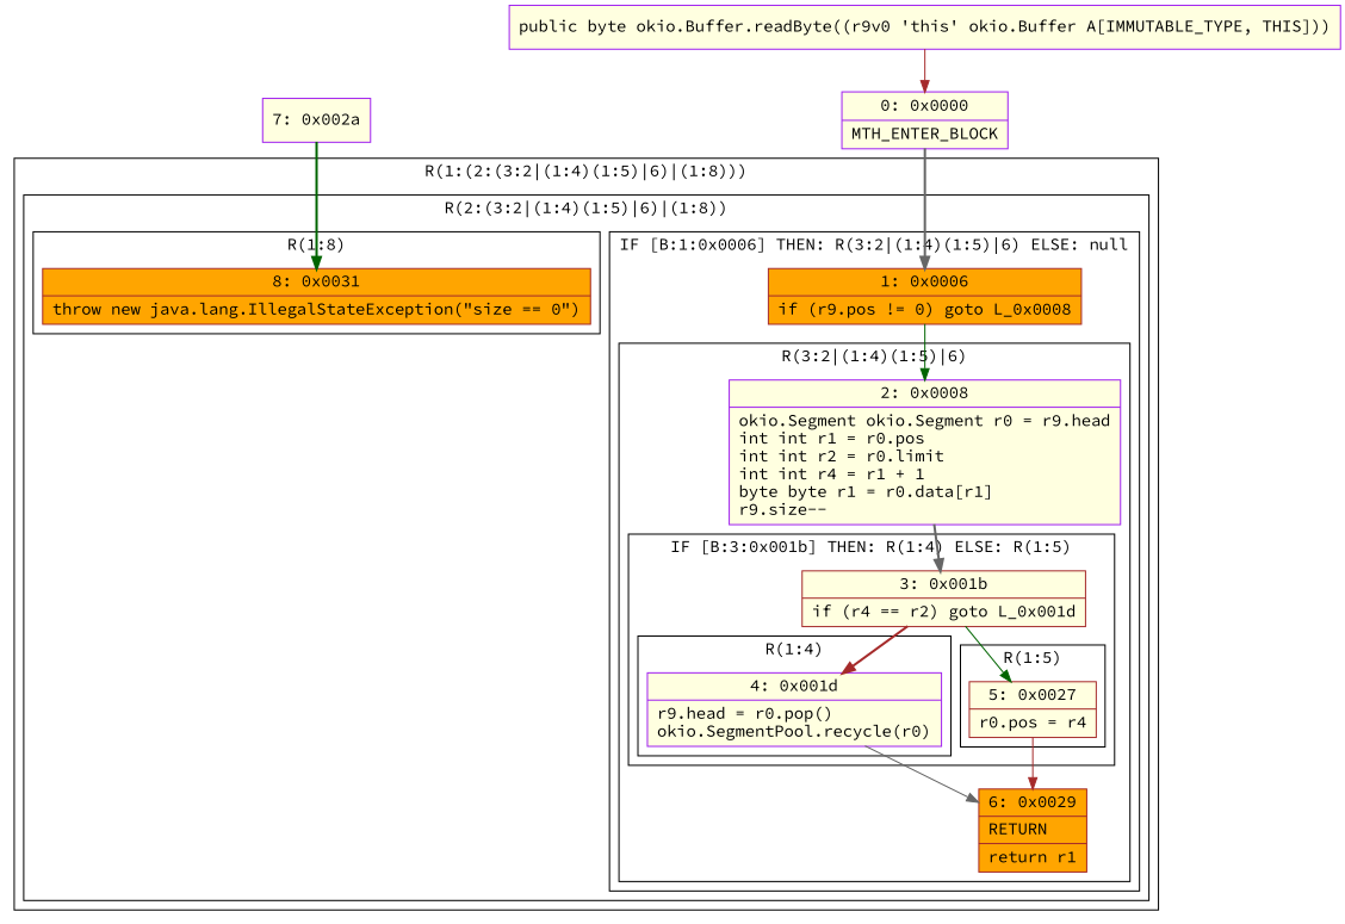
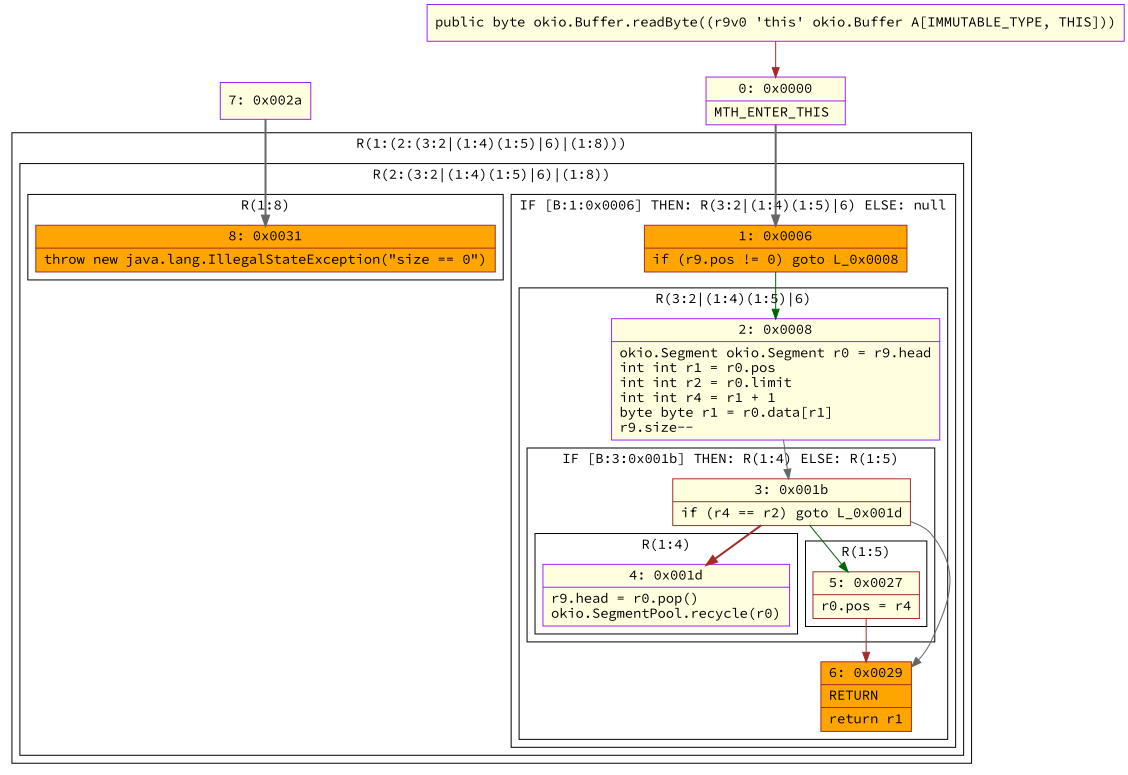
  digraph {
    fontname="Source Code Pro"
    node [color=purple fillcolor=lightyellow fontname="Source Code Pro" shape=record style=filled]
    edge [color=gray40 fontname="Source Code Pro" style=solid]
    n1 [label="{4\:\ 0x001d|r9.head = r0.pop()\lokio.SegmentPool.recycle(r0)\l}"]
    n2 [color=brown label="{5\:\ 0x0027|r0.pos = r4\l}"]
    n3 [color=brown label="{3\:\ 0x001b|if (r4 == r2) goto L_0x001d\l}"]
    n4 [label="{2\:\ 0x0008|okio.Segment okio.Segment r0 = r9.head\lint int r1 = r0.pos\lint int r2 = r0.limit\lint int r4 = r1 + 1\lbyte byte r1 = r0.data[r1]\lr9.size\-\-\l}"]
    n5 [color=brown fillcolor=orange label="{6\:\ 0x0029|RETURN\l|return r1\l}"]
    n6 [color=brown fillcolor=orange label="{1\:\ 0x0006|if (r9.pos != 0) goto L_0x0008\l}"]
    n7 [color=brown fillcolor=orange label="{8\:\ 0x0031|throw new java.lang.IllegalStateException(\"size == 0\")\l}"]
    n8 [label="{7\:\ 0x002a}"]
-   n9 [label="{0\:\ 0x0000|MTH_ENTER_BLOCK\l}"]
+   n9 [label="{0\:\ 0x0000|MTH_ENTER_THIS\l}"]
    n10 [label="{public byte okio.Buffer.readByte((r9v0 'this' okio.Buffer A[IMMUTABLE_TYPE, THIS])) }"]
    subgraph cluster_1 {
      label="R(1:(2:(3:2|(1:4)(1:5)|6)|(1:8)))"
      subgraph cluster_2 {
        label="R(2:(3:2|(1:4)(1:5)|6)|(1:8))"
        subgraph cluster_3 {
          label="IF [B:1:0x0006] THEN: R(3:2|(1:4)(1:5)|6) ELSE: null"
          n6
          subgraph cluster_4 {
            label="R(3:2|(1:4)(1:5)|6)"
            n4
            n5
            subgraph cluster_5 {
              label="IF [B:3:0x001b] THEN: R(1:4) ELSE: R(1:5)"
              n3
              subgraph cluster_6 {
                label="R(1:4)"
                n1
              }
              subgraph cluster_7 {
                label="R(1:5)"
                n2
              }
            }
          }
        }
        subgraph cluster_8 {
          label="R(1:8)"
          n7
        }
      }
    }
-   n1 -> n5
+   n3 -> n5
    n2 -> n5 [color=brown]
    n3 -> n1 [color=brown style=bold]
    n3 -> n2 [color=darkgreen]
-   n4 -> n3 [style=bold]
+   n4 -> n3
    n6 -> n4 [color=darkgreen]
-   n8 -> n7 [color=darkgreen style=bold]
+   n8 -> n7 [style=bold]
    n9 -> n6 [style=bold]
    n10 -> n9 [color=brown]
  }
